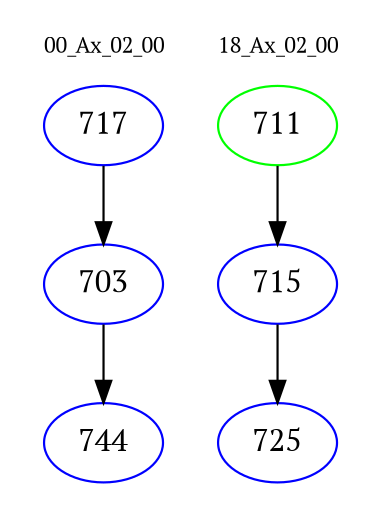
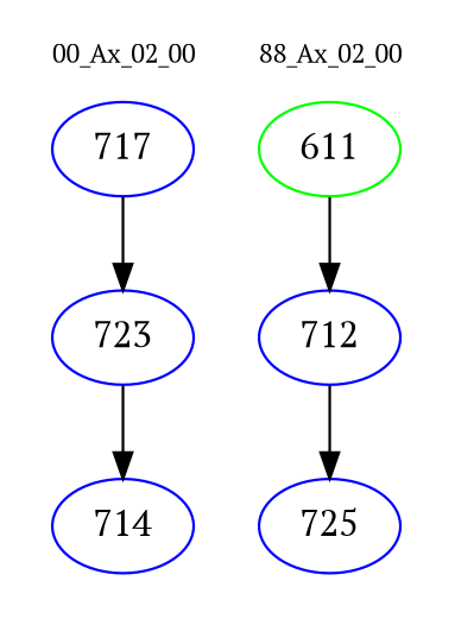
  digraph {
    fontname="PT Serif"
    node [color=blue fontname="PT Serif"]
    edge [color=black fontname="PT Serif"]
    n1 [label=717]
-   n2 [label=703]
-   n3 [label=744]
-   n4 [color=green label=711]
-   n5 [label=715]
+   n2 [label=723]
+   n3 [label=714]
+   n4 [color=green label=611]
+   n5 [label=712]
    n6 [label=725]
    subgraph cluster_1 {
      color=white
      fontsize=10
      label="00_Ax_02_00"
      n1
      n2
      n3
    }
    subgraph cluster_2 {
      color=white
      fontsize=10
-     label="18_Ax_02_00"
+     label="88_Ax_02_00"
      n4
      n5
      n6
    }
    n1 -> n2
    n2 -> n3
    n4 -> n5
    n5 -> n6
  }
